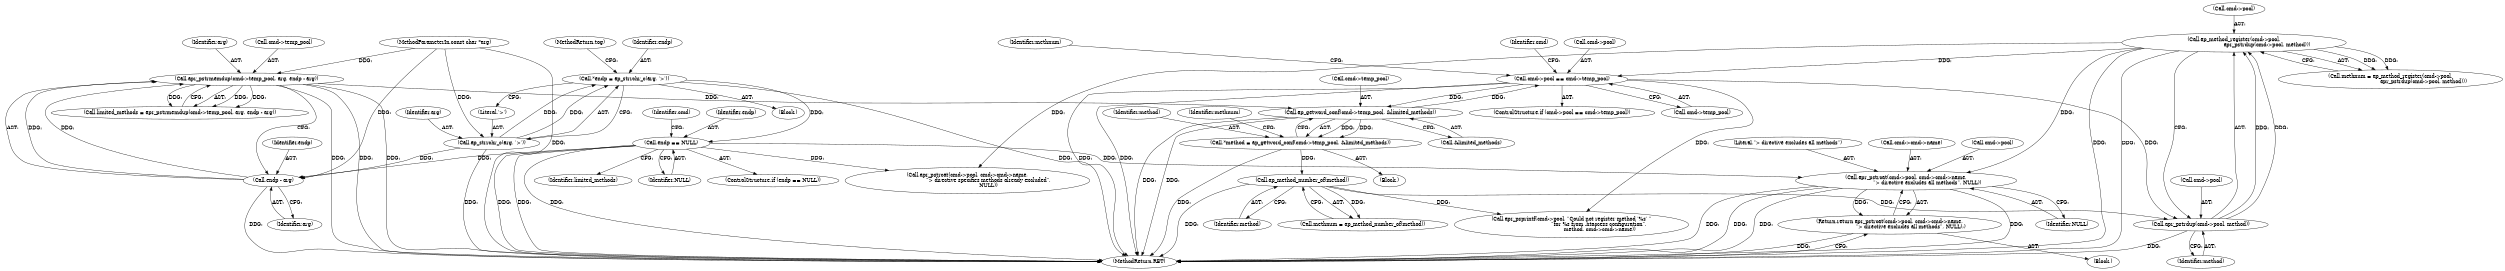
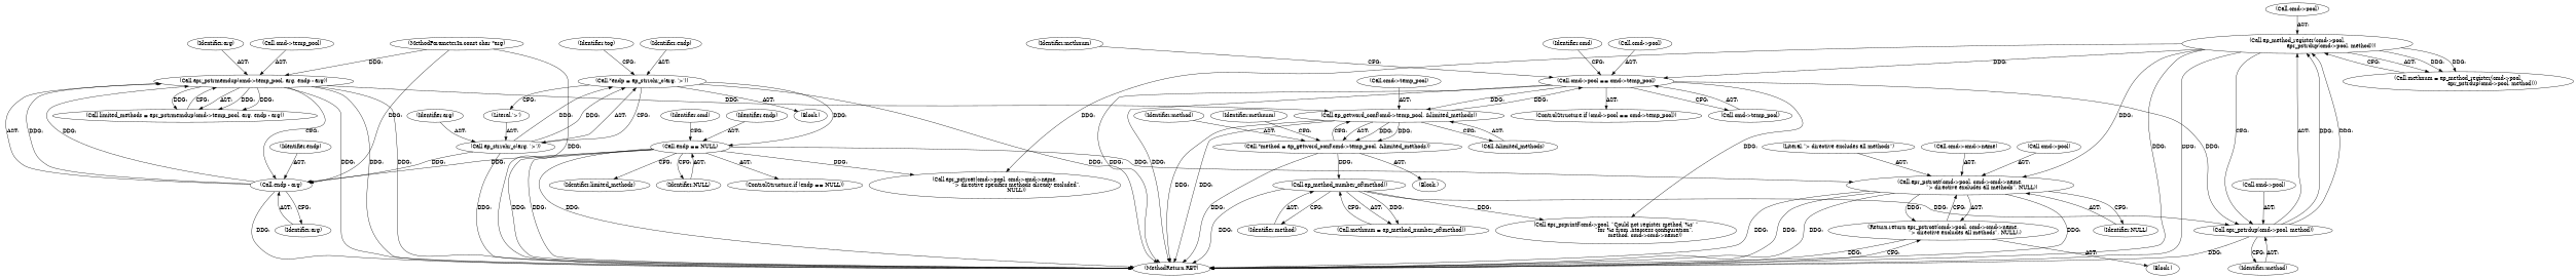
  digraph {
    n1 [label="(Call,apr_pstrcat(cmd->pool, cmd->cmd->name,\n                           \"> directive excludes all methods\", NULL))"]
    n2 [label="(Return,return apr_pstrcat(cmd->pool, cmd->cmd->name,\n                           \"> directive excludes all methods\", NULL);)"]
    n3 [label="(MethodReturn,RET)"]
    n4 [label="(Identifier,NULL)"]
    n5 [label="(Block,)"]
    n6 [label="(Call,ap_method_register(cmd->pool,\n                                          apr_pstrdup(cmd->pool, method)))"]
    n7 [label="(Call,apr_pstrdup(cmd->pool, method))"]
    n8 [label="(Call,cmd->pool == cmd->temp_pool)"]
    n9 [label="(Call,methnum = ap_method_register(cmd->pool,\n                                          apr_pstrdup(cmd->pool, method)))"]
    n10 [label="(Call,apr_pstrcat(cmd->pool, cmd->cmd->name,\n                           \"> directive specifies methods already excluded\",\n                           NULL))"]
    n11 [label="(Identifier,method)"]
    n12 [label="(Call,ap_getword_conf(cmd->temp_pool, &limited_methods))"]
    n13 [label="(ControlStructure,if (cmd->pool == cmd->temp_pool))"]
    n14 [label="(Call,apr_psprintf(cmd->pool, \"Could not register method '%s' \"\n                                   \"for %s from .htaccess configuration\",\n                                    method, cmd->cmd->name))"]
    n15 [label="(Call,cmd->temp_pool)"]
    n16 [label="(Call,*method = ap_getword_conf(cmd->temp_pool, &limited_methods))"]
    n17 [label="(Call,&limited_methods)"]
    n18 [label="(Call,ap_method_number_of(method))"]
    n19 [label="(Block,)"]
    n20 [label="(Call,apr_pstrmemdup(cmd->temp_pool, arg, endp - arg))"]
    n21 [label="(Call,endp - arg)"]
    n22 [label="(Call,limited_methods = apr_pstrmemdup(cmd->temp_pool, arg, endp - arg))"]
    n23 [label="(Identifier,arg)"]
    n24 [label="(Call,endp == NULL)"]
    n25 [label="(ControlStructure,if (endp == NULL))"]
    n26 [label="(Identifier,NULL)"]
    n27 [label="(Identifier,limited_methods)"]
    n28 [label="(Call,*endp = ap_strrchr_c(arg, '>'))"]
    n29 [label="(Call,ap_strrchr_c(arg, '>'))"]
    n30 [label="(Block,)"]
    n31 [label="(Literal,'>')"]
    n32 [label="(MethodParameterIn,const char *arg)"]
    n33 [label="(Call,methnum = ap_method_number_of(method))"]
    n34 [label="(Identifier,method)"]
    n35 [label="(Identifier,methnum)"]
    n36 [label="(Identifier,method)"]
    n37 [label="(Literal,\"> directive excludes all methods\")"]
    n38 [label="(Call,cmd->temp_pool)"]
    n39 [label="(Identifier,arg)"]
-   n40 [label="(MethodReturn,tog)"]
+   n40 [label="(Identifier,tog)"]
    n41 [label="(Call,cmd->pool)"]
    n42 [label="(Call,cmd->cmd->name)"]
    n43 [label="(Identifier,cmd)"]
    n44 [label="(Call,cmd->pool)"]
    n45 [label="(Identifier,methnum)"]
    n46 [label="(Call,cmd->pool)"]
    n47 [label="(Call,cmd->pool)"]
    n48 [label="(Identifier,endp)"]
    n49 [label="(Call,cmd->temp_pool)"]
    n50 [label="(Identifier,cmd)"]
    n51 [label="(Identifier,endp)"]
    n52 [label="(Identifier,endp)"]
    n53 [label="(Identifier,arg)"]
    n1 -> n2 [label="AST: "]
    n1 -> n2 [label="DDG: "]
    n1 -> n3 [label="DDG: "]
    n1 -> n3 [label="DDG: "]
    n1 -> n3 [label="DDG: "]
    n1 -> n3 [label="DDG: "]
    n1 -> n4 [label="CFG: "]
    n2 -> n1 [label="CFG: "]
    n2 -> n3 [label="DDG: "]
    n2 -> n5 [label="AST: "]
    n3 -> n2 [label="CFG: "]
    n4 -> n1 [label="AST: "]
    n6 -> n1 [label="DDG: "]
    n6 -> n3 [label="DDG: "]
    n6 -> n3 [label="DDG: "]
    n6 -> n7 [label="CFG: "]
    n6 -> n8 [label="DDG: "]
    n6 -> n9 [label="AST: "]
    n6 -> n9 [label="DDG: "]
    n6 -> n9 [label="DDG: "]
    n6 -> n10 [label="DDG: "]
    n7 -> n3 [label="DDG: "]
    n7 -> n6 [label="AST: "]
    n7 -> n6 [label="DDG: "]
    n7 -> n6 [label="DDG: "]
    n7 -> n11 [label="CFG: "]
    n8 -> n3 [label="DDG: "]
    n8 -> n3 [label="DDG: "]
    n8 -> n7 [label="DDG: "]
    n8 -> n12 [label="DDG: "]
    n8 -> n13 [label="AST: "]
    n8 -> n14 [label="DDG: "]
    n8 -> n15 [label="CFG: "]
    n9 -> n6 [label="CFG: "]
    n11 -> n7 [label="AST: "]
    n12 -> n3 [label="DDG: "]
    n12 -> n3 [label="DDG: "]
    n12 -> n8 [label="DDG: "]
    n12 -> n16 [label="AST: "]
    n12 -> n16 [label="DDG: "]
    n12 -> n16 [label="DDG: "]
    n12 -> n17 [label="CFG: "]
    n15 -> n8 [label="AST: "]
    n16 -> n3 [label="DDG: "]
    n16 -> n12 [label="CFG: "]
    n16 -> n18 [label="DDG: "]
    n16 -> n19 [label="AST: "]
    n17 -> n12 [label="AST: "]
    n18 -> n3 [label="DDG: "]
    n18 -> n7 [label="DDG: "]
    n18 -> n14 [label="DDG: "]
    n18 -> n33 [label="AST: "]
    n18 -> n33 [label="DDG: "]
    n18 -> n34 [label="CFG: "]
    n20 -> n3 [label="DDG: "]
    n20 -> n3 [label="DDG: "]
    n20 -> n3 [label="DDG: "]
    n20 -> n12 [label="DDG: "]
    n20 -> n21 [label="CFG: "]
    n20 -> n22 [label="AST: "]
    n20 -> n22 [label="DDG: "]
    n20 -> n22 [label="DDG: "]
    n20 -> n22 [label="DDG: "]
    n21 -> n3 [label="DDG: "]
    n21 -> n20 [label="AST: "]
    n21 -> n20 [label="DDG: "]
    n21 -> n20 [label="DDG: "]
    n21 -> n23 [label="CFG: "]
    n22 -> n20 [label="CFG: "]
    n23 -> n21 [label="AST: "]
    n24 -> n1 [label="DDG: "]
    n24 -> n3 [label="DDG: "]
    n24 -> n3 [label="DDG: "]
    n24 -> n3 [label="DDG: "]
    n24 -> n10 [label="DDG: "]
    n24 -> n21 [label="DDG: "]
    n24 -> n25 [label="AST: "]
    n24 -> n26 [label="CFG: "]
    n24 -> n27 [label="CFG: "]
    n26 -> n24 [label="AST: "]
    n28 -> n3 [label="DDG: "]
    n28 -> n24 [label="DDG: "]
    n28 -> n29 [label="CFG: "]
    n28 -> n30 [label="AST: "]
    n28 -> n31 [label="CFG: "]
    n29 -> n3 [label="DDG: "]
    n29 -> n21 [label="DDG: "]
    n29 -> n28 [label="AST: "]
    n29 -> n28 [label="DDG: "]
    n29 -> n28 [label="DDG: "]
    n31 -> n29 [label="AST: "]
    n32 -> n3 [label="DDG: "]
    n32 -> n20 [label="DDG: "]
    n32 -> n21 [label="DDG: "]
-   n32 -> n29 [label="DDG: "]
    n33 -> n18 [label="CFG: "]
    n34 -> n18 [label="AST: "]
    n35 -> n8 [label="CFG: "]
    n36 -> n16 [label="AST: "]
    n37 -> n1 [label="AST: "]
    n38 -> n20 [label="AST: "]
    n39 -> n20 [label="AST: "]
    n40 -> n28 [label="CFG: "]
    n41 -> n6 [label="AST: "]
    n42 -> n1 [label="AST: "]
    n43 -> n8 [label="CFG: "]
    n44 -> n8 [label="AST: "]
    n45 -> n16 [label="CFG: "]
    n46 -> n7 [label="AST: "]
    n47 -> n1 [label="AST: "]
    n48 -> n21 [label="AST: "]
    n49 -> n12 [label="AST: "]
    n50 -> n24 [label="CFG: "]
    n51 -> n24 [label="AST: "]
    n52 -> n28 [label="AST: "]
    n53 -> n29 [label="AST: "]
  }
